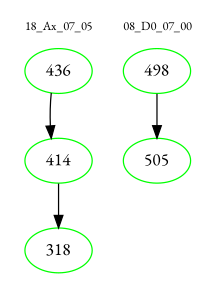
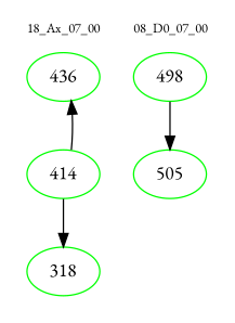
  digraph {
    fontname="EB Garamond"
    node [color=green fontname="EB Garamond"]
    edge [color=black fontname="EB Garamond"]
    n1 [label=436]
    n2 [label=414]
    n3 [label=318]
    n4 [label=498]
    n5 [label=505]
    subgraph cluster_1 {
      color=white
      fontsize=10
-     label="18_Ax_07_05"
+     label="18_Ax_07_00"
      n1
      n2
      n3
    }
    subgraph cluster_2 {
      color=white
      fontsize=10
      label="08_D0_07_00"
      n4
      n5
    }
-   n1 -> n2
+   n2 -> n1
    n2 -> n3
    n4 -> n5
  }
